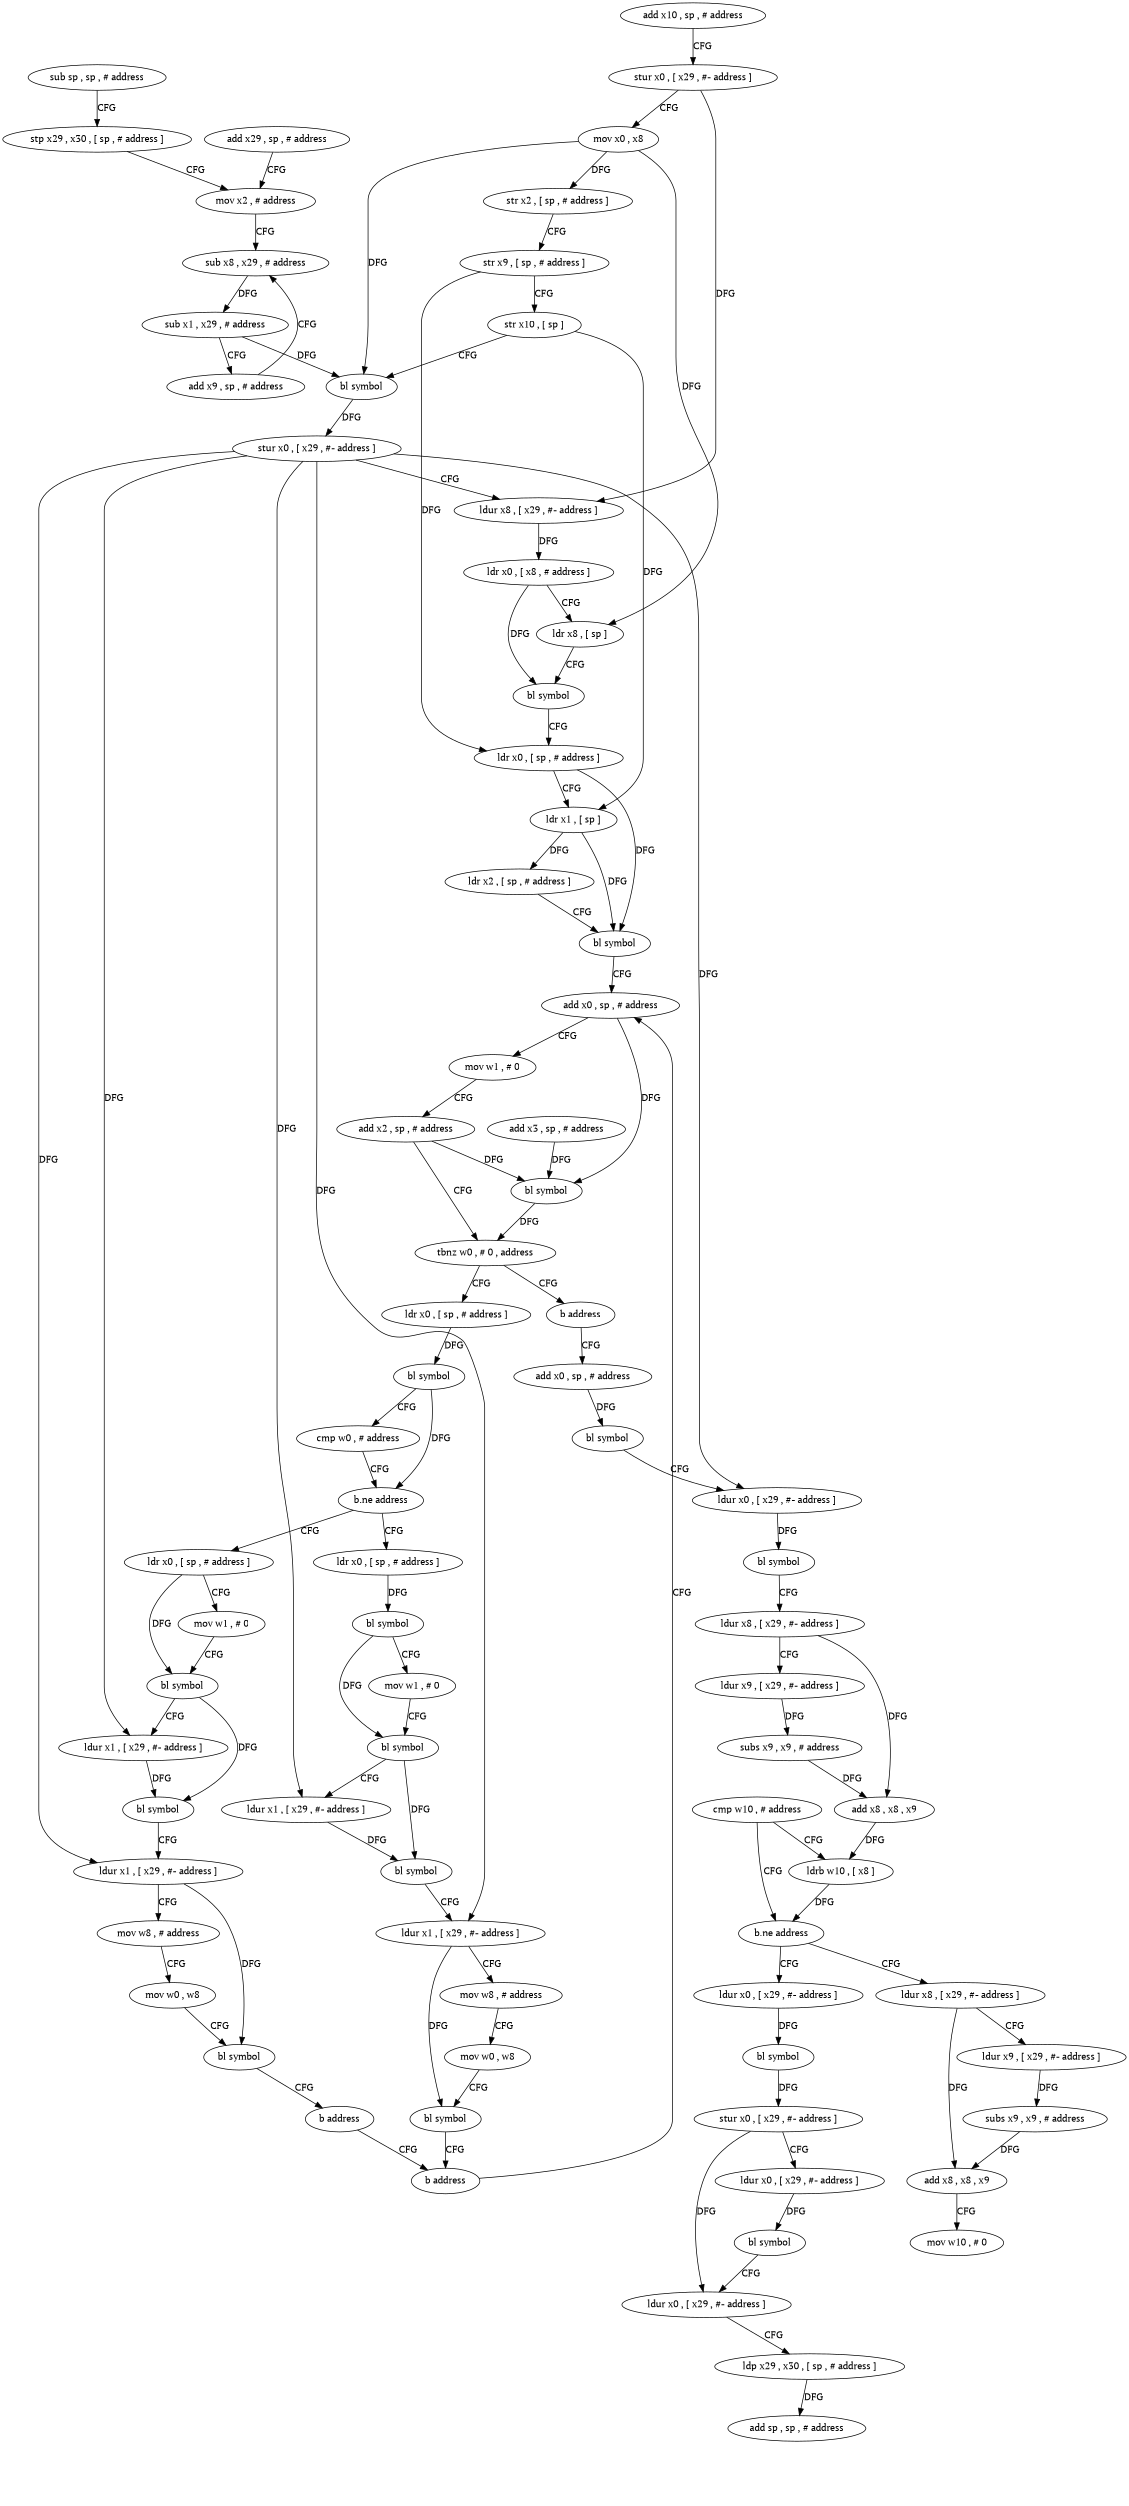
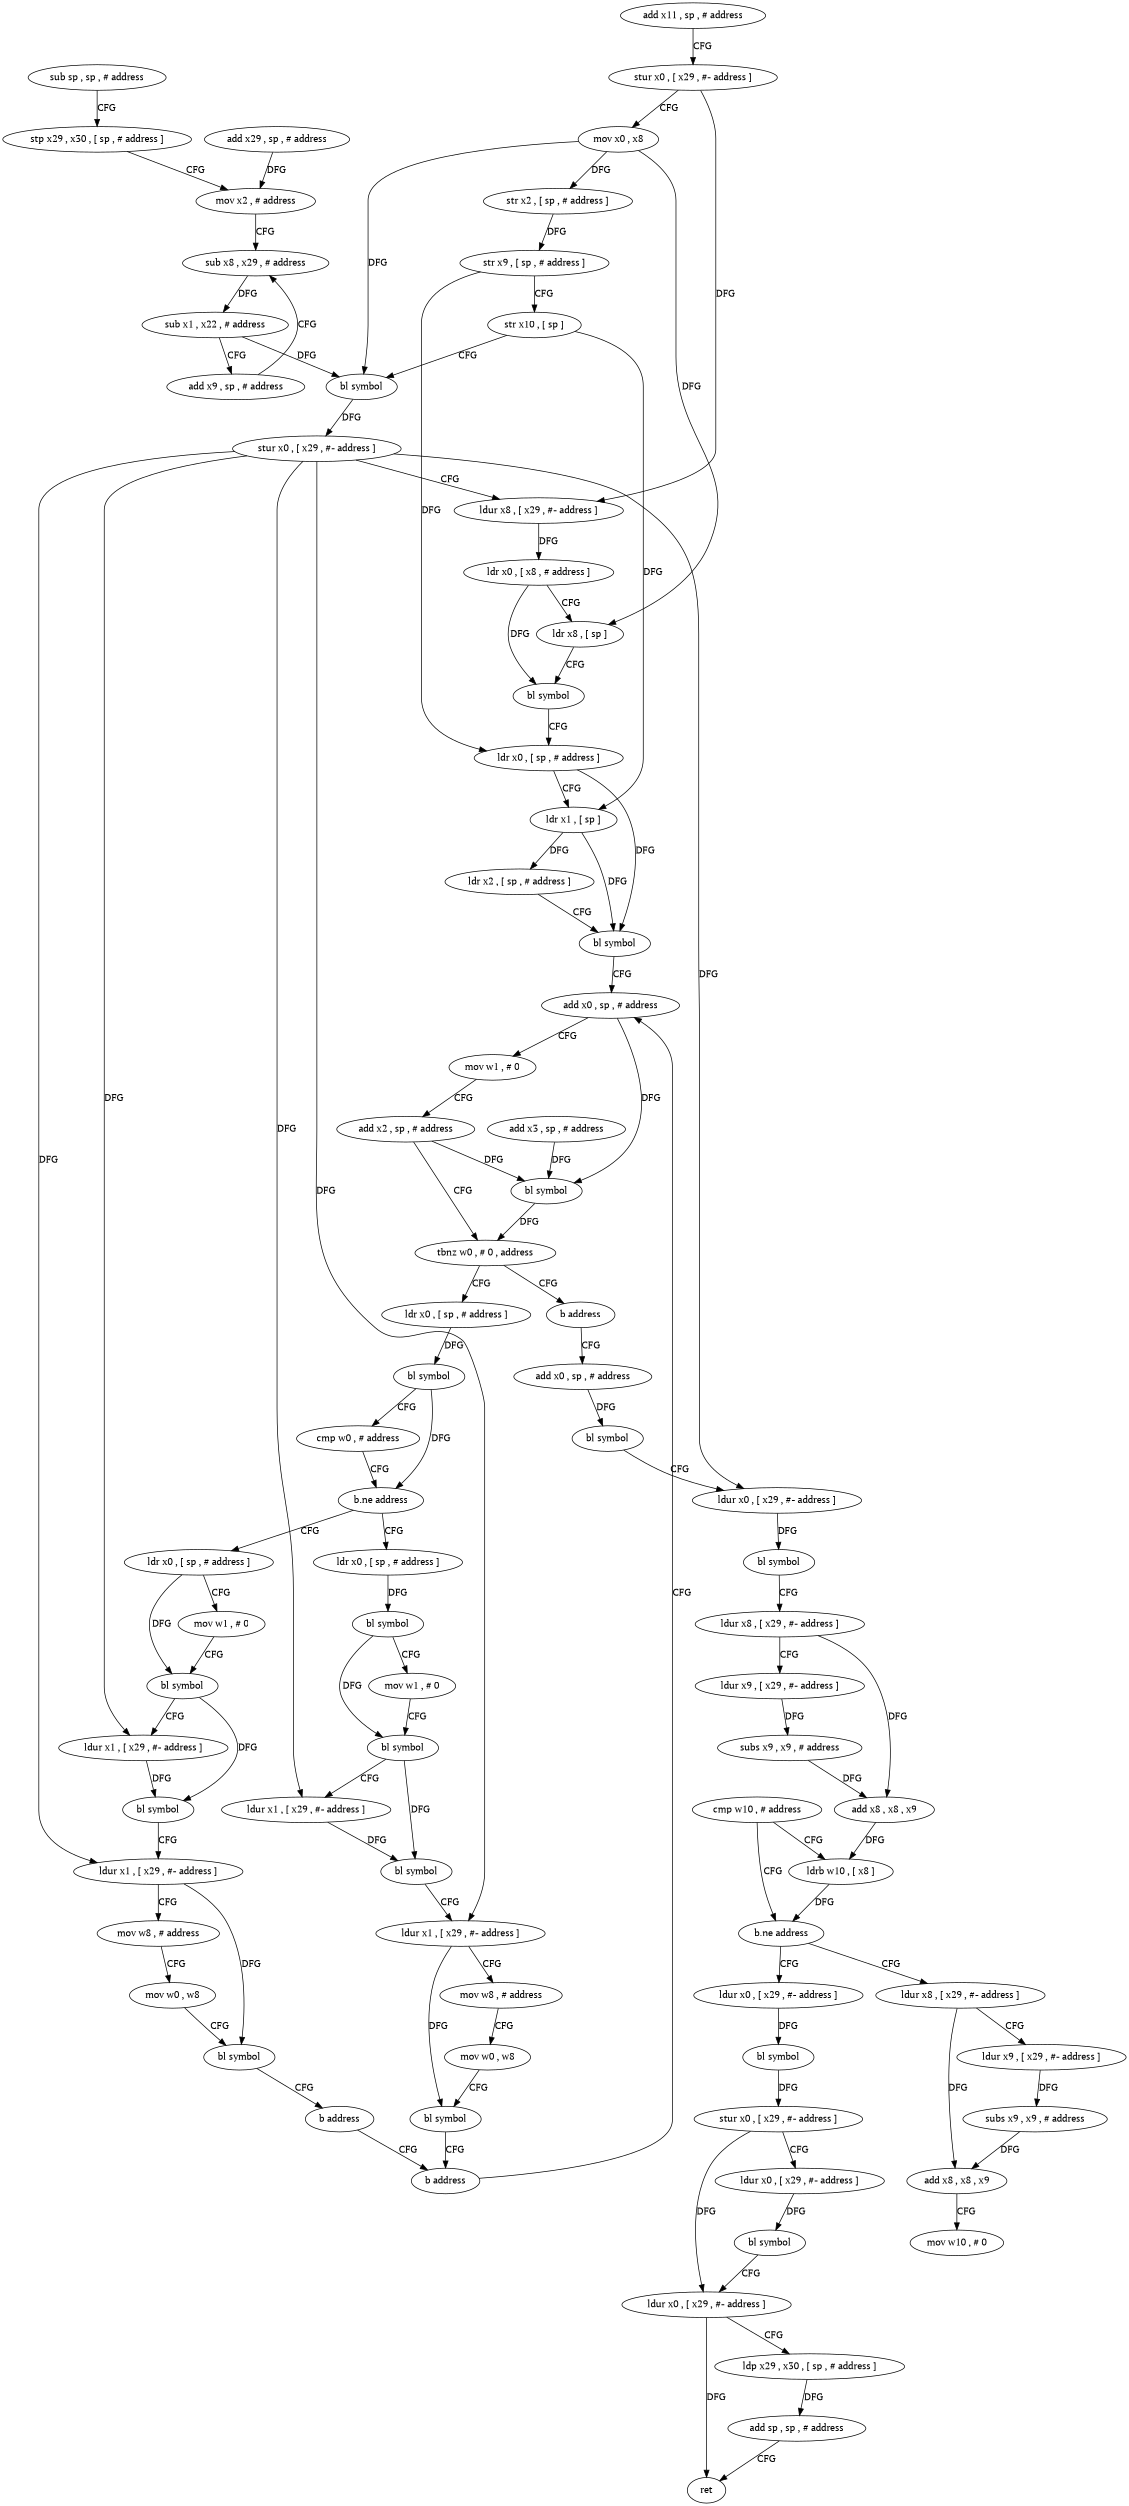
  digraph {
    fontname="PT Serif"
    node [fontname="PT Serif"]
    edge [fontname="PT Serif"]
    n1 [label="sub sp , sp , # address"]
    n2 [label="stp x29 , x30 , [ sp , # address ]"]
    n3 [label="mov x2 , # address"]
    n4 [label="add x29 , sp , # address"]
    n5 [label="sub x8 , x29 , # address"]
-   n6 [label="sub x1 , x29 , # address"]
+   n6 [label="sub x1 , x22 , # address"]
    n7 [label="add x9 , sp , # address"]
    n8 [label="bl symbol"]
    n9 [label="stur x0 , [ x29 , #- address ]"]
-   n10 [label="add x10 , sp , # address"]
+   n10 [label="add x11 , sp , # address"]
    n11 [label="stur x0 , [ x29 , #- address ]"]
    n12 [label="mov x0 , x8"]
    n13 [label="ldur x8 , [ x29 , #- address ]"]
    n14 [label="str x2 , [ sp , # address ]"]
    n15 [label="ldr x8 , [ sp ]"]
    n16 [label="ldr x0 , [ x8 , # address ]"]
    n17 [label="str x9 , [ sp , # address ]"]
    n18 [label="str x10 , [ sp ]"]
    n19 [label="ldr x0 , [ sp , # address ]"]
    n20 [label="ldr x1 , [ sp ]"]
    n21 [label="bl symbol"]
    n22 [label="bl symbol"]
    n23 [label="ldr x2 , [ sp , # address ]"]
    n24 [label="ldur x1 , [ x29 , #- address ]"]
    n25 [label="ldur x1 , [ x29 , #- address ]"]
    n26 [label="ldur x1 , [ x29 , #- address ]"]
    n27 [label="ldur x1 , [ x29 , #- address ]"]
    n28 [label="ldur x0 , [ x29 , #- address ]"]
    n29 [label="bl symbol"]
    n30 [label="mov w8 , # address"]
    n31 [label="bl symbol"]
    n32 [label="bl symbol"]
    n33 [label="mov w8 , # address"]
    n34 [label="bl symbol"]
    n35 [label="bl symbol"]
    n36 [label="add x0 , sp , # address"]
    n37 [label="mov w1 , # 0"]
    n38 [label="bl symbol"]
    n39 [label="add x2 , sp , # address"]
    n40 [label="tbnz w0 , # 0 , address"]
    n41 [label="ldr x0 , [ sp , # address ]"]
    n42 [label="bl symbol"]
    n43 [label="cmp w0 , # address"]
    n44 [label="b.ne address"]
    n45 [label="ldr x0 , [ sp , # address ]"]
    n46 [label="ldr x0 , [ sp , # address ]"]
    n47 [label="bl symbol"]
    n48 [label="mov w1 , # 0"]
    n49 [label="bl symbol"]
    n50 [label="mov w1 , # 0"]
    n51 [label="bl symbol"]
    n52 [label="b address"]
    n53 [label="add x0 , sp , # address"]
    n54 [label="bl symbol"]
    n55 [label="mov w0 , w8"]
    n56 [label="b address"]
    n57 [label="mov w0 , w8"]
    n58 [label="b address"]
    n59 [label="ldur x8 , [ x29 , #- address ]"]
    n60 [label="ldur x9 , [ x29 , #- address ]"]
    n61 [label="add x8 , x8 , x9"]
    n62 [label="subs x9 , x9 , # address"]
    n63 [label="ldrb w10 , [ x8 ]"]
    n64 [label="b.ne address"]
    n65 [label="cmp w10 , # address"]
    n66 [label="ldur x0 , [ x29 , #- address ]"]
    n67 [label="ldur x8 , [ x29 , #- address ]"]
    n68 [label="bl symbol"]
    n69 [label="ldur x9 , [ x29 , #- address ]"]
    n70 [label="add x8 , x8 , x9"]
    n71 [label="stur x0 , [ x29 , #- address ]"]
    n72 [label="subs x9 , x9 , # address"]
    n73 [label="mov w10 , # 0"]
    n74 [label="add x3 , sp , # address"]
    n75 [label="ldur x0 , [ x29 , #- address ]"]
    n76 [label="ldur x0 , [ x29 , #- address ]"]
    n77 [label="bl symbol"]
    n78 [label="ldp x29 , x30 , [ sp , # address ]"]
+   n79 [label=ret]
    n80 [label="add sp , sp , # address"]
    n1 -> n2 [label=CFG]
    n2 -> n3 [label=CFG]
    n3 -> n5 [label=CFG]
-   n4 -> n3 [label=CFG]
+   n4 -> n3 [label=DFG]
    n5 -> n6 [label=DFG]
    n6 -> n7 [label=CFG]
    n6 -> n8 [label=DFG]
    n7 -> n5 [label=CFG]
    n8 -> n9 [label=DFG]
    n9 -> n13 [label=CFG]
    n9 -> n24 [label=DFG]
    n9 -> n25 [label=DFG]
    n9 -> n26 [label=DFG]
    n9 -> n27 [label=DFG]
    n9 -> n28 [label=DFG]
    n10 -> n11 [label=CFG]
    n11 -> n12 [label=CFG]
    n11 -> n13 [label=DFG]
    n12 -> n8 [label=DFG]
    n12 -> n14 [label=DFG]
    n12 -> n15 [label=DFG]
    n13 -> n16 [label=DFG]
-   n14 -> n17 [label=CFG]
+   n14 -> n17 [label=DFG]
    n15 -> n22 [label=CFG]
    n16 -> n15 [label=CFG]
    n16 -> n22 [label=DFG]
    n17 -> n18 [label=CFG]
    n17 -> n19 [label=DFG]
    n18 -> n8 [label=CFG]
    n18 -> n20 [label=DFG]
    n19 -> n20 [label=CFG]
    n19 -> n21 [label=DFG]
    n20 -> n21 [label=DFG]
    n20 -> n23 [label=DFG]
    n21 -> n36 [label=CFG]
    n22 -> n19 [label=CFG]
    n23 -> n21 [label=CFG]
    n24 -> n29 [label=DFG]
    n25 -> n30 [label=CFG]
    n25 -> n31 [label=DFG]
    n26 -> n32 [label=DFG]
    n27 -> n33 [label=CFG]
    n27 -> n34 [label=DFG]
    n28 -> n35 [label=DFG]
    n29 -> n25 [label=CFG]
    n30 -> n55 [label=CFG]
    n31 -> n56 [label=CFG]
    n32 -> n27 [label=CFG]
    n33 -> n57 [label=CFG]
    n34 -> n58 [label=CFG]
    n35 -> n59 [label=CFG]
    n36 -> n37 [label=CFG]
    n36 -> n38 [label=DFG]
    n37 -> n39 [label=CFG]
    n38 -> n40 [label=DFG]
    n39 -> n38 [label=DFG]
    n39 -> n40 [label=CFG]
    n40 -> n41 [label=CFG]
    n40 -> n52 [label=CFG]
    n41 -> n42 [label=DFG]
    n42 -> n43 [label=CFG]
    n42 -> n44 [label=DFG]
    n43 -> n44 [label=CFG]
    n44 -> n45 [label=CFG]
    n44 -> n46 [label=CFG]
    n45 -> n47 [label=DFG]
    n46 -> n48 [label=CFG]
    n46 -> n49 [label=DFG]
    n47 -> n50 [label=CFG]
    n47 -> n51 [label=DFG]
    n48 -> n49 [label=CFG]
    n49 -> n26 [label=CFG]
    n49 -> n32 [label=DFG]
    n50 -> n51 [label=CFG]
    n51 -> n24 [label=CFG]
    n51 -> n29 [label=DFG]
    n52 -> n53 [label=CFG]
    n53 -> n54 [label=DFG]
    n54 -> n28 [label=CFG]
    n55 -> n31 [label=CFG]
    n56 -> n36 [label=CFG]
    n57 -> n34 [label=CFG]
    n58 -> n56 [label=CFG]
    n59 -> n60 [label=CFG]
    n59 -> n61 [label=DFG]
    n60 -> n62 [label=DFG]
    n61 -> n63 [label=DFG]
    n62 -> n61 [label=DFG]
    n63 -> n64 [label=DFG]
    n64 -> n66 [label=CFG]
    n64 -> n67 [label=CFG]
    n65 -> n63 [label=CFG]
    n65 -> n64 [label=CFG]
    n66 -> n68 [label=DFG]
    n67 -> n69 [label=CFG]
    n67 -> n70 [label=DFG]
    n68 -> n71 [label=DFG]
    n69 -> n72 [label=DFG]
    n70 -> n73 [label=CFG]
    n71 -> n75 [label=CFG]
    n71 -> n76 [label=DFG]
    n72 -> n70 [label=DFG]
    n74 -> n38 [label=DFG]
    n75 -> n77 [label=DFG]
    n76 -> n78 [label=CFG]
+   n76 -> n79 [label=DFG]
    n77 -> n76 [label=CFG]
    n78 -> n80 [label=DFG]
+   n80 -> n79 [label=CFG]
  }
